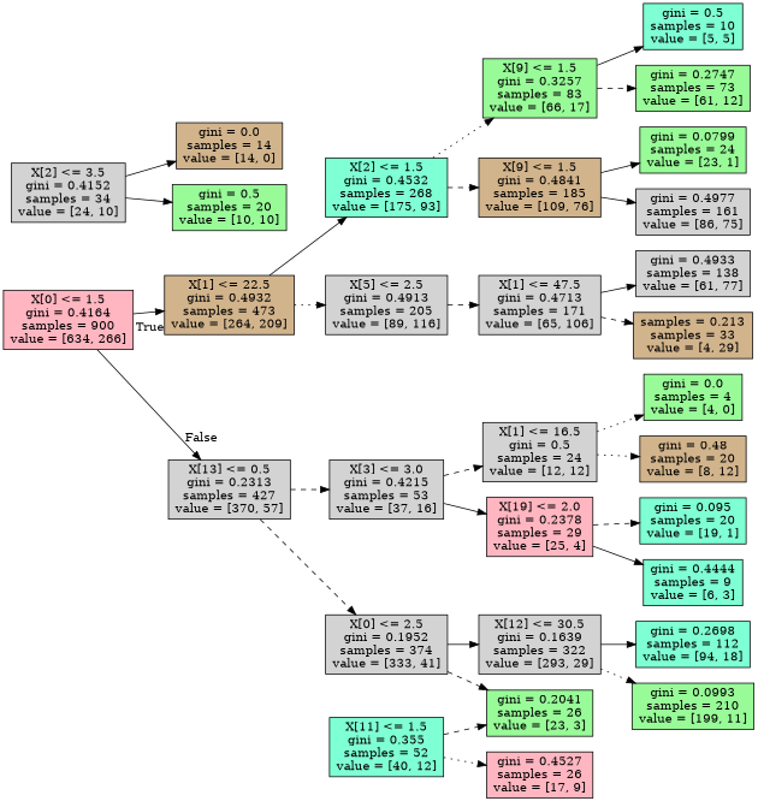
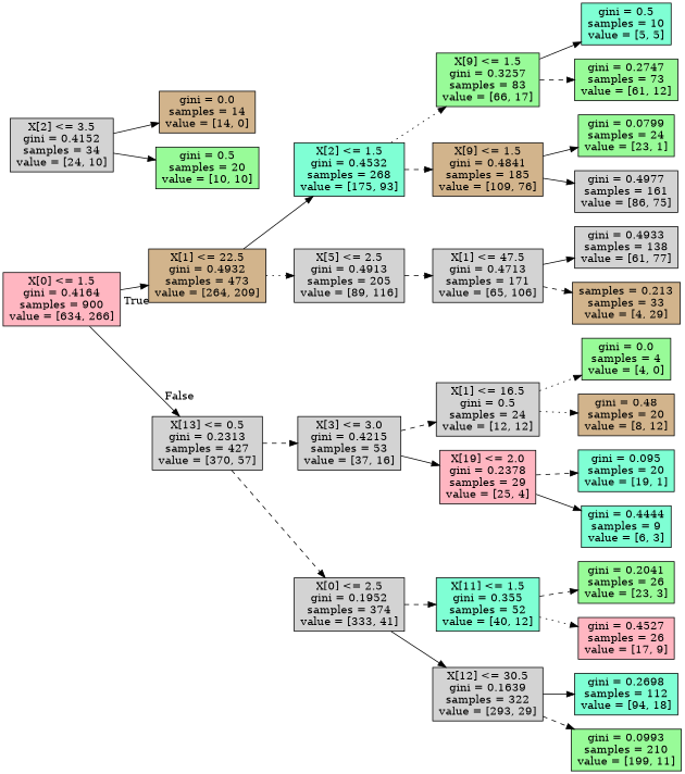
  digraph {
    rankdir=LR
    node [fillcolor=lightgrey shape=box style=filled]
    edge [style=solid]
    n1 [fillcolor=lightpink label="X[0] <= 1.5\ngini = 0.4164\nsamples = 900\nvalue = [634, 266]"]
    n2 [fillcolor=tan label="X[1] <= 22.5\ngini = 0.4932\nsamples = 473\nvalue = [264, 209]"]
    n3 [label="X[13] <= 0.5\ngini = 0.2313\nsamples = 427\nvalue = [370, 57]"]
    n4 [fillcolor=aquamarine label="X[2] <= 1.5\ngini = 0.4532\nsamples = 268\nvalue = [175, 93]"]
    n5 [label="X[5] <= 2.5\ngini = 0.4913\nsamples = 205\nvalue = [89, 116]"]
    n6 [label="X[3] <= 3.0\ngini = 0.4215\nsamples = 53\nvalue = [37, 16]"]
    n7 [label="X[0] <= 2.5\ngini = 0.1952\nsamples = 374\nvalue = [333, 41]"]
    n8 [fillcolor=palegreen label="X[9] <= 1.5\ngini = 0.3257\nsamples = 83\nvalue = [66, 17]"]
    n9 [fillcolor=tan label="X[9] <= 1.5\ngini = 0.4841\nsamples = 185\nvalue = [109, 76]"]
    n10 [label="X[1] <= 47.5\ngini = 0.4713\nsamples = 171\nvalue = [65, 106]"]
    n11 [fillcolor=aquamarine label="gini = 0.5\nsamples = 10\nvalue = [5, 5]"]
    n12 [fillcolor=palegreen label="gini = 0.2747\nsamples = 73\nvalue = [61, 12]"]
    n13 [fillcolor=palegreen label="gini = 0.0799\nsamples = 24\nvalue = [23, 1]"]
    n14 [label="gini = 0.4977\nsamples = 161\nvalue = [86, 75]"]
    n15 [label="gini = 0.4933\nsamples = 138\nvalue = [61, 77]"]
    n16 [fillcolor=tan label="samples = 0.213\nsamples = 33\nvalue = [4, 29]"]
    n17 [label="X[2] <= 3.5\ngini = 0.4152\nsamples = 34\nvalue = [24, 10]"]
    n18 [fillcolor=tan label="gini = 0.0\nsamples = 14\nvalue = [14, 0]"]
    n19 [fillcolor=palegreen label="gini = 0.5\nsamples = 20\nvalue = [10, 10]"]
    n20 [label="X[1] <= 16.5\ngini = 0.5\nsamples = 24\nvalue = [12, 12]"]
    n21 [fillcolor=lightpink label="X[19] <= 2.0\ngini = 0.2378\nsamples = 29\nvalue = [25, 4]"]
    n22 [fillcolor=aquamarine label="X[11] <= 1.5\ngini = 0.355\nsamples = 52\nvalue = [40, 12]"]
    n23 [label="X[12] <= 30.5\ngini = 0.1639\nsamples = 322\nvalue = [293, 29]"]
    n24 [fillcolor=palegreen label="gini = 0.0\nsamples = 4\nvalue = [4, 0]"]
    n25 [fillcolor=tan label="gini = 0.48\nsamples = 20\nvalue = [8, 12]"]
    n26 [fillcolor=aquamarine label="gini = 0.095\nsamples = 20\nvalue = [19, 1]"]
    n27 [fillcolor=aquamarine label="gini = 0.4444\nsamples = 9\nvalue = [6, 3]"]
    n28 [fillcolor=palegreen label="gini = 0.2041\nsamples = 26\nvalue = [23, 3]"]
    n29 [fillcolor=lightpink label="gini = 0.4527\nsamples = 26\nvalue = [17, 9]"]
    n30 [fillcolor=aquamarine label="gini = 0.2698\nsamples = 112\nvalue = [94, 18]"]
    n31 [fillcolor=palegreen label="gini = 0.0993\nsamples = 210\nvalue = [199, 11]"]
    n1 -> n2 [headlabel=True labelangle=45 labeldistance=2.5]
    n1 -> n3 [headlabel=False labelangle=-45 labeldistance=2.5]
    n2 -> n4
    n2 -> n5 [style=dotted]
    n3 -> n6 [style=dashed]
    n3 -> n7 [style=dashed]
    n4 -> n8 [style=dotted]
    n4 -> n9 [style=dashed]
    n5 -> n10 [style=dashed]
    n6 -> n20 [style=dashed]
    n6 -> n21
-   n7 -> n28 [style=dashed]
+   n7 -> n22 [style=dashed]
    n7 -> n23
    n8 -> n11
    n8 -> n12 [style=dashed]
    n9 -> n13
    n9 -> n14
    n10 -> n15
    n10 -> n16 [style=dashed]
    n17 -> n18
    n17 -> n19
    n20 -> n24 [style=dotted]
    n20 -> n25 [style=dotted]
    n21 -> n26 [style=dashed]
    n21 -> n27
    n22 -> n28 [style=dashed]
    n22 -> n29 [style=dotted]
    n23 -> n30
-   n23 -> n31 [style=dotted]
+   n23 -> n31 [style=dashed]
  }
